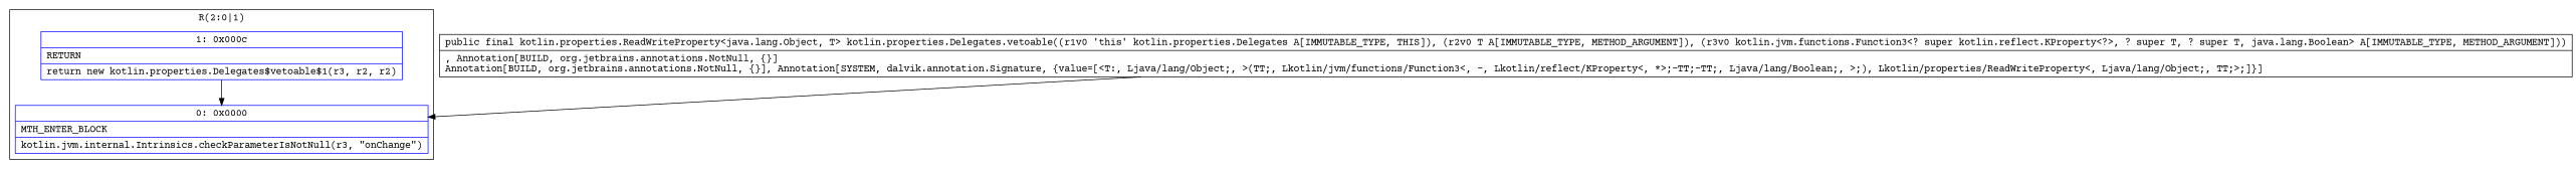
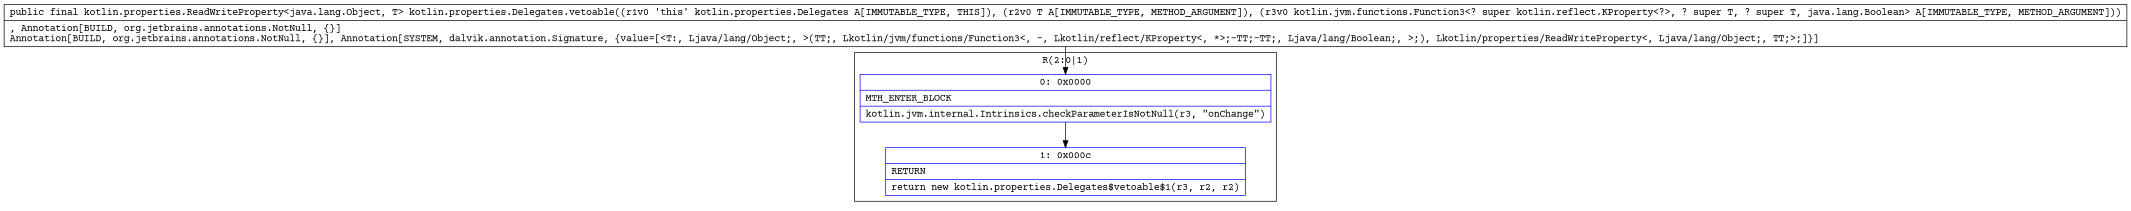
  digraph {
    fontname="Courier Prime"
    node [color=blue shape=record fontname="Courier Prime"]
    edge [fontname="Courier Prime"]
    n1 [label="{0\:\ 0x0000|MTH_ENTER_BLOCK\l|kotlin.jvm.internal.Intrinsics.checkParameterIsNotNull(r3, \"onChange\")\l}"]
    n2 [label="{1\:\ 0x000c|RETURN\l|return new kotlin.properties.Delegates$vetoable$1(r3, r2, r2)\l}"]
    n3 [label="{public final kotlin.properties.ReadWriteProperty\<java.lang.Object, T\> kotlin.properties.Delegates.vetoable((r1v0 'this' kotlin.properties.Delegates A[IMMUTABLE_TYPE, THIS]), (r2v0 T A[IMMUTABLE_TYPE, METHOD_ARGUMENT]), (r3v0 kotlin.jvm.functions.Function3\<? super kotlin.reflect.KProperty\<?\>, ? super T, ? super T, java.lang.Boolean\> A[IMMUTABLE_TYPE, METHOD_ARGUMENT]))  | , Annotation[BUILD, org.jetbrains.annotations.NotNull, \{\}]\lAnnotation[BUILD, org.jetbrains.annotations.NotNull, \{\}], Annotation[SYSTEM, dalvik.annotation.Signature, \{value=[\<T:, Ljava\/lang\/Object;, \>(TT;, Lkotlin\/jvm\/functions\/Function3\<, \-, Lkotlin\/reflect\/KProperty\<, *\>;\-TT;\-TT;, Ljava\/lang\/Boolean;, \>;), Lkotlin\/properties\/ReadWriteProperty\<, Ljava\/lang\/Object;, TT;\>;]\}]\l}" color=""]
    subgraph cluster_1 {
      label="R(2:0|1)"
      n1
      n2
    }
-   n2 -> n1
+   n1 -> n2
    n3 -> n1
  }
